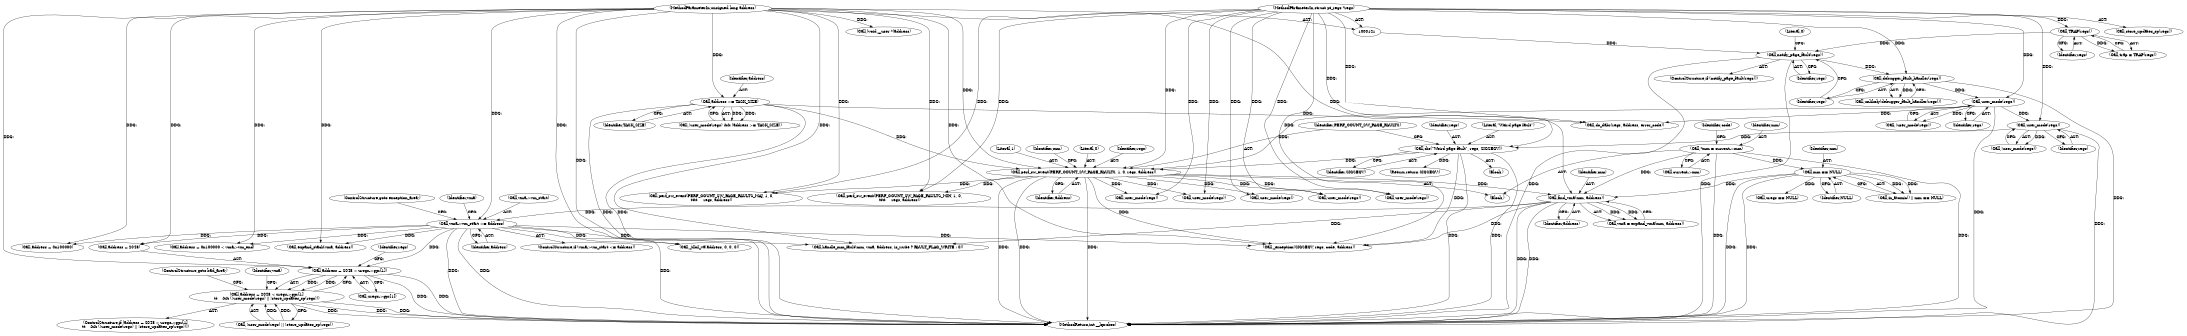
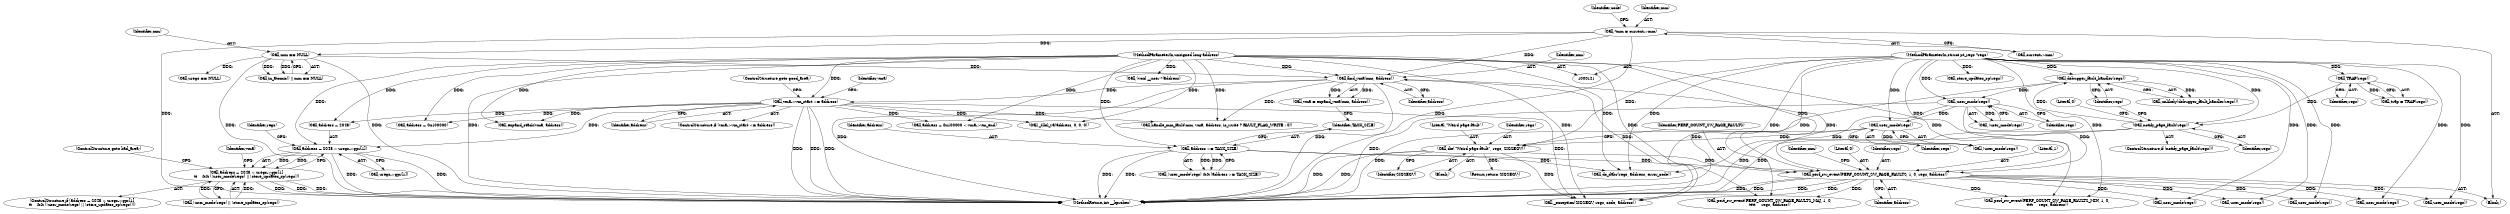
  digraph {
    n1 [label="(Call,address + 2048 < uregs->gpr[1])"]
    n2 [label="(Call,address + 2048 < uregs->gpr[1]\n\t\t    && (!user_mode(regs) || !store_updates_sp(regs)))"]
    n3 [label="(MethodReturn,int __kprobes)"]
    n4 [label="(Call,uregs->gpr[1])"]
    n5 [label="(ControlStructure,if (address + 2048 < uregs->gpr[1]\n\t\t    && (!user_mode(regs) || !store_updates_sp(regs))))"]
    n6 [label="(Call,!user_mode(regs) || !store_updates_sp(regs))"]
    n7 [label="(MethodParameterIn,unsigned long address)"]
    n8 [label="(Call,vma->vm_start <= address)"]
    n9 [label="(Call,find_vma(mm, address))"]
    n10 [label="(Call,perf_sw_event(PERF_COUNT_SW_PAGE_FAULTS, 1, 0, regs, address))"]
    n11 [label="(Call,address >= TASK_SIZE)"]
    n12 [label="(Call,_exception(SIGSEGV, regs, code, address))"]
    n13 [label="(Call,address + 0x100000)"]
    n14 [label="(Call,(void __user *)address)"]
    n15 [label="(Call,expand_stack(vma, address))"]
    n16 [label="(Call,do_dabr(regs, address, error_code))"]
    n17 [label="(Call,address + 0x100000 < vma->vm_end)"]
    n18 [label="(Call,_tlbil_va(address, 0, 0, 0))"]
    n19 [label="(Call,address + 2048)"]
    n20 [label="(Call,perf_sw_event(PERF_COUNT_SW_PAGE_FAULTS_MIN, 1, 0,\n \t\t\t\t     regs, address))"]
    n21 [label="(Call,perf_sw_event(PERF_COUNT_SW_PAGE_FAULTS_MAJ, 1, 0,\n \t\t\t\t     regs, address))"]
    n22 [label="(Call,handle_mm_fault(mm, vma, address, is_write ? FAULT_FLAG_WRITE : 0))"]
    1000121
    n24 [label="(Identifier,address)"]
    n25 [label="(ControlStructure,if (vma->vm_start <= address))"]
    n26 [label="(Call,vma = expand_vma(mm, address))"]
    n27 [label="(Identifier,address)"]
    n28 [label="(Block,)"]
    n29 [label="(Call,user_mode(regs))"]
    n30 [label="(Identifier,address)"]
    n31 [label="(Call,user_mode(regs))"]
    n32 [label="(Call,user_mode(regs))"]
    n33 [label="(Call,user_mode(regs))"]
    n34 [label="(Call,user_mode(regs))"]
    n35 [label="(Identifier,TASK_SIZE)"]
    n36 [label="(Call,!user_mode(regs) && (address >= TASK_SIZE))"]
    n37 [label="(Call,*mm = current->mm)"]
    n38 [label="(Call,mm == NULL)"]
    n39 [label="(Call,current->mm)"]
    n40 [label="(Call,in_atomic() || mm == NULL)"]
-   n41 [label="(Identifier,NULL)"]
    n42 [label="(Call,uregs == NULL)"]
    n43 [label="(Call,user_mode(regs))"]
    n44 [label="(Call,user_mode(regs))"]
    n45 [label="(Call,!user_mode(regs))"]
    n46 [label="(Identifier,regs)"]
    n47 [label="(Call,die(\"Weird page fault\", regs, SIGSEGV))"]
    n48 [label="(Identifier,regs)"]
    n49 [label="(Call,!user_mode(regs))"]
    n50 [label="(Call,debugger_fault_handler(regs))"]
    n51 [label="(Identifier,regs)"]
    n52 [label="(Call,unlikely(debugger_fault_handler(regs)))"]
    n53 [label="(Call,notify_page_fault(regs))"]
    n54 [label="(Identifier,regs)"]
    n55 [label="(ControlStructure,if (notify_page_fault(regs)))"]
    n56 [label="(Call,TRAP(regs))"]
    n57 [label="(Identifier,regs)"]
    n58 [label="(Call,trap = TRAP(regs))"]
    n59 [label="(MethodParameterIn,struct pt_regs *regs)"]
    n60 [label="(Call,store_updates_sp(regs))"]
    n61 [label="(Block,)"]
    n62 [label="(Return,return SIGSEGV;)"]
    n63 [label="(Identifier,SIGSEGV)"]
    n64 [label="(Identifier,mm)"]
    n65 [label="(Identifier,mm)"]
    n66 [label="(Identifier,code)"]
-   n67 [label="(ControlStructure,goto exception_area;)"]
+   n67 [label="(ControlStructure,goto good_area;)"]
    n68 [label="(Identifier,mm)"]
    n69 [label="(Identifier,mm)"]
    n70 [label="(Identifier,vma)"]
-   n71 [label="(Call,vma->vm_start)"]
    n72 [label="(Literal,0)"]
    n73 [label="(ControlStructure,goto bad_area;)"]
    n74 [label="(Identifier,vma)"]
    n75 [label="(Identifier,regs)"]
    n76 [label="(Identifier,address)"]
    n77 [label="(Identifier,regs)"]
    n78 [label="(Identifier,regs)"]
    n79 [label="(Identifier,PERF_COUNT_SW_PAGE_FAULTS)"]
    n80 [label="(Literal,0)"]
    n81 [label="(Literal,1)"]
    n82 [label="(Literal,\"Weird page fault\")"]
    n1 -> n2 [label="AST: "]
    n1 -> n2 [label="DDG: "]
    n1 -> n2 [label="DDG: "]
    n1 -> n3 [label="DDG: "]
    n1 -> n3 [label="DDG: "]
    n1 -> n4 [label="CFG: "]
    n2 -> n1 [label="CFG: "]
    n2 -> n3 [label="DDG: "]
    n2 -> n3 [label="DDG: "]
    n2 -> n3 [label="DDG: "]
    n2 -> n5 [label="AST: "]
    n2 -> n6 [label="CFG: "]
    n4 -> n1 [label="AST: "]
    n6 -> n2 [label="AST: "]
    n6 -> n2 [label="DDG: "]
    n6 -> n2 [label="DDG: "]
    n7 -> n1 [label="DDG: "]
    n7 -> n3 [label="DDG: "]
    n7 -> n8 [label="DDG: "]
    n7 -> n9 [label="DDG: "]
    n7 -> n10 [label="DDG: "]
    n7 -> n11 [label="DDG: "]
    n7 -> n12 [label="DDG: "]
    n7 -> n13 [label="DDG: "]
    n7 -> n14 [label="DDG: "]
    n7 -> n15 [label="DDG: "]
+   n7 -> n16 [label="DDG: "]
    n7 -> n17 [label="DDG: "]
    n7 -> n18 [label="DDG: "]
    n7 -> n19 [label="DDG: "]
    n7 -> n20 [label="DDG: "]
    n7 -> n21 [label="DDG: "]
    n7 -> n22 [label="DDG: "]
    n7 -> 1000121 [label="AST: "]
    n8 -> n1 [label="DDG: "]
    n8 -> n3 [label="DDG: "]
    n8 -> n3 [label="DDG: "]
    n8 -> n3 [label="DDG: "]
    n8 -> n12 [label="DDG: "]
    n8 -> n13 [label="DDG: "]
    n8 -> n15 [label="DDG: "]
    n8 -> n17 [label="DDG: "]
    n8 -> n18 [label="DDG: "]
    n8 -> n19 [label="DDG: "]
    n8 -> n22 [label="DDG: "]
    n8 -> n24 [label="CFG: "]
    n8 -> n25 [label="AST: "]
    n9 -> n3 [label="DDG: "]
    n9 -> n3 [label="DDG: "]
    n9 -> n8 [label="DDG: "]
    n9 -> n12 [label="DDG: "]
    n9 -> n22 [label="DDG: "]
    n9 -> n26 [label="AST: "]
    n9 -> n26 [label="DDG: "]
    n9 -> n26 [label="DDG: "]
    n9 -> n27 [label="CFG: "]
    n10 -> n3 [label="DDG: "]
    n10 -> n3 [label="DDG: "]
    n10 -> n3 [label="DDG: "]
    n10 -> n9 [label="DDG: "]
    n10 -> n12 [label="DDG: "]
    n10 -> n20 [label="DDG: "]
    n10 -> n21 [label="DDG: "]
    n10 -> n28 [label="AST: "]
    n10 -> n29 [label="DDG: "]
    n10 -> n30 [label="CFG: "]
    n10 -> n31 [label="DDG: "]
    n10 -> n32 [label="DDG: "]
    n10 -> n33 [label="DDG: "]
    n10 -> n34 [label="DDG: "]
    n11 -> n3 [label="DDG: "]
    n11 -> n3 [label="DDG: "]
    n11 -> n10 [label="DDG: "]
    n11 -> n16 [label="DDG: "]
    n11 -> n35 [label="CFG: "]
    n11 -> n36 [label="AST: "]
    n11 -> n36 [label="DDG: "]
    n11 -> n36 [label="DDG: "]
    n19 -> n1 [label="AST: "]
    n24 -> n8 [label="AST: "]
-   n26 -> n9 [label="CFG: "]
+   n26 -> n35 [label="CFG: "]
    n27 -> n9 [label="AST: "]
    n30 -> n10 [label="AST: "]
    n35 -> n11 [label="AST: "]
    n36 -> n11 [label="CFG: "]
    n37 -> n3 [label="DDG: "]
    n37 -> n3 [label="DDG: "]
    n37 -> n9 [label="DDG: "]
    n37 -> n28 [label="AST: "]
    n37 -> n38 [label="DDG: "]
    n37 -> n39 [label="CFG: "]
    n38 -> n3 [label="DDG: "]
    n38 -> n3 [label="DDG: "]
    n38 -> n9 [label="DDG: "]
    n38 -> n40 [label="AST: "]
    n38 -> n40 [label="DDG: "]
    n38 -> n40 [label="DDG: "]
-   n38 -> n41 [label="CFG: "]
    n38 -> n42 [label="DDG: "]
    n39 -> n37 [label="AST: "]
    n40 -> n38 [label="CFG: "]
-   n41 -> n38 [label="AST: "]
    n43 -> n3 [label="DDG: "]
    n43 -> n10 [label="DDG: "]
    n43 -> n16 [label="DDG: "]
    n43 -> n44 [label="DDG: "]
    n43 -> n45 [label="AST: "]
    n43 -> n45 [label="DDG: "]
    n43 -> n46 [label="CFG: "]
    n44 -> n3 [label="DDG: "]
    n44 -> n47 [label="DDG: "]
    n44 -> n48 [label="CFG: "]
    n44 -> n49 [label="AST: "]
    n44 -> n49 [label="DDG: "]
    n45 -> n43 [label="CFG: "]
    n46 -> n43 [label="AST: "]
    n47 -> n3 [label="DDG: "]
    n47 -> n3 [label="DDG: "]
    n47 -> n10 [label="DDG: "]
    n47 -> n12 [label="DDG: "]
    n47 -> n61 [label="AST: "]
    n47 -> n62 [label="DDG: "]
    n47 -> n63 [label="CFG: "]
    n48 -> n44 [label="AST: "]
    n49 -> n44 [label="CFG: "]
    n50 -> n3 [label="DDG: "]
    n50 -> n43 [label="DDG: "]
    n50 -> n51 [label="CFG: "]
    n50 -> n52 [label="AST: "]
    n50 -> n52 [label="DDG: "]
    n51 -> n50 [label="AST: "]
    n51 -> n53 [label="CFG: "]
    n52 -> n50 [label="CFG: "]
    n53 -> n3 [label="DDG: "]
    n53 -> n3 [label="DDG: "]
    n53 -> n50 [label="DDG: "]
    n53 -> n54 [label="CFG: "]
    n53 -> n55 [label="AST: "]
    n54 -> n53 [label="AST: "]
    n56 -> n53 [label="DDG: "]
    n56 -> n57 [label="CFG: "]
    n56 -> n58 [label="AST: "]
    n56 -> n58 [label="DDG: "]
    n57 -> n56 [label="AST: "]
    n58 -> n56 [label="CFG: "]
    n59 -> n10 [label="DDG: "]
    n59 -> n12 [label="DDG: "]
    n59 -> n16 [label="DDG: "]
    n59 -> n20 [label="DDG: "]
    n59 -> n21 [label="DDG: "]
    n59 -> 1000121 [label="AST: "]
    n59 -> n29 [label="DDG: "]
    n59 -> n31 [label="DDG: "]
    n59 -> n32 [label="DDG: "]
    n59 -> n33 [label="DDG: "]
    n59 -> n34 [label="DDG: "]
    n59 -> n43 [label="DDG: "]
    n59 -> n44 [label="DDG: "]
    n59 -> n47 [label="DDG: "]
    n59 -> n50 [label="DDG: "]
-   1000121 -> n53 [label="DDG: "]
+   n59 -> n53 [label="DDG: "]
    n59 -> n56 [label="DDG: "]
-   n59 -> n60 [label="AST: "]
+   n59 -> n60 [label="DDG: "]
    n63 -> n47 [label="AST: "]
    n64 -> n9 [label="AST: "]
    n65 -> n10 [label="CFG: "]
    n66 -> n37 [label="CFG: "]
    n67 -> n8 [label="CFG: "]
    n68 -> n38 [label="AST: "]
    n69 -> n37 [label="AST: "]
    n70 -> n8 [label="CFG: "]
-   n71 -> n8 [label="AST: "]
    n72 -> n10 [label="AST: "]
    n73 -> n2 [label="CFG: "]
    n74 -> n2 [label="CFG: "]
    n75 -> n10 [label="AST: "]
    n76 -> n11 [label="AST: "]
    n77 -> n1 [label="CFG: "]
    n78 -> n47 [label="AST: "]
    n79 -> n10 [label="AST: "]
    n79 -> n47 [label="CFG: "]
    n80 -> n53 [label="CFG: "]
    n81 -> n10 [label="AST: "]
    n82 -> n47 [label="AST: "]
  }
